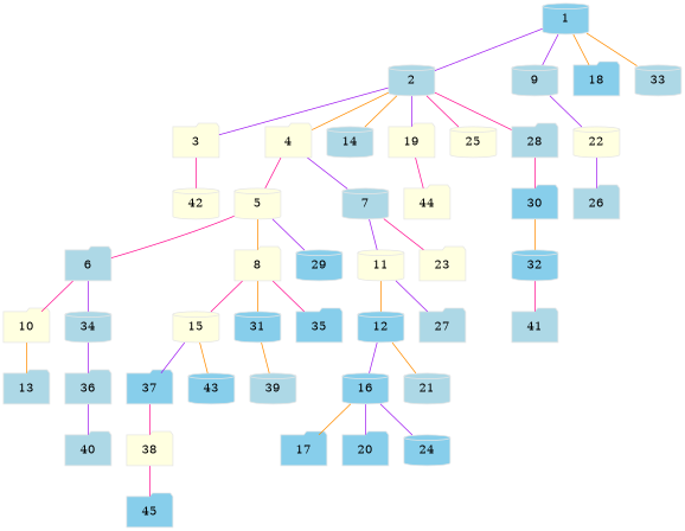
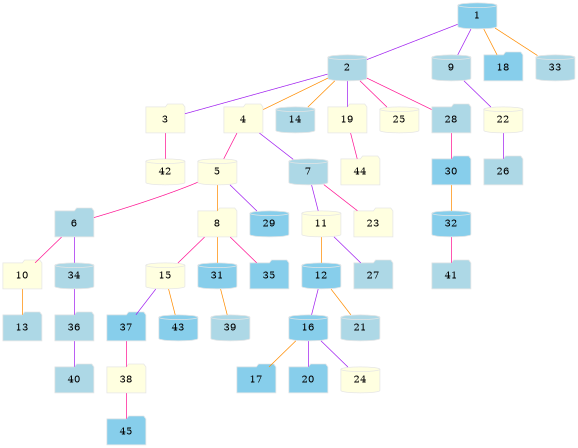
  graph {
    node [color=gray90 fillcolor=lightblue shape=folder style=filled]
    edge [color=purple weight=1.0]
    1 [fillcolor=skyblue shape=cylinder]
    2 [shape=cylinder]
    9 [shape=cylinder]
    18 [fillcolor=skyblue]
    33 [shape=cylinder]
    3 [fillcolor=lightyellow]
    4 [fillcolor=lightyellow]
    14 [shape=cylinder]
    19 [fillcolor=lightyellow]
    25 [fillcolor=lightyellow shape=cylinder]
    28
    22 [fillcolor=lightyellow shape=cylinder]
    42 [fillcolor=lightyellow shape=cylinder]
    5 [fillcolor=lightyellow shape=cylinder]
    7 [shape=cylinder]
    44 [fillcolor=lightyellow]
    30 [fillcolor=skyblue]
    6
    8 [fillcolor=lightyellow]
    29 [fillcolor=skyblue shape=cylinder]
    11 [fillcolor=lightyellow shape=cylinder]
    23 [fillcolor=lightyellow]
    10 [fillcolor=lightyellow]
    34 [shape=cylinder]
    15 [fillcolor=lightyellow shape=cylinder]
    31 [fillcolor=skyblue shape=cylinder]
    35 [fillcolor=skyblue]
    13
    36
    12 [fillcolor=skyblue shape=cylinder]
    27
    37 [fillcolor=skyblue]
    43 [fillcolor=skyblue shape=cylinder]
    39 [shape=cylinder]
    26
    16 [fillcolor=skyblue shape=cylinder]
    21 [shape=cylinder]
    17 [fillcolor=skyblue]
    20 [fillcolor=skyblue]
-   24 [fillcolor=skyblue shape=cylinder]
+   24 [fillcolor=lightyellow shape=cylinder]
    38 [fillcolor=lightyellow]
    32 [fillcolor=skyblue shape=cylinder]
    41
    40
    45 [fillcolor=skyblue]
    1 -- 2
    1 -- 9
    1 -- 18 [color=darkorange]
    1 -- 33 [color=darkorange]
    2 -- 3
    2 -- 4 [color=darkorange]
    2 -- 14 [color=darkorange]
    2 -- 19
    2 -- 25 [color=deeppink]
    2 -- 28 [color=deeppink]
    9 -- 22
    3 -- 42 [color=deeppink weight=2.0]
    4 -- 5 [color=deeppink]
    4 -- 7
    19 -- 44 [color=deeppink]
    28 -- 30 [color=deeppink]
    22 -- 26
    5 -- 6 [color=deeppink]
    5 -- 8 [color=darkorange weight=2.0]
    5 -- 29
    7 -- 11
    7 -- 23 [color=deeppink]
    30 -- 32 [color=darkorange weight=2.0]
    6 -- 10 [color=deeppink]
    6 -- 34
    8 -- 15 [color=deeppink]
    8 -- 31 [color=darkorange]
    8 -- 35 [color=deeppink]
    11 -- 12 [color=darkorange]
    11 -- 27
    10 -- 13 [color=darkorange]
    34 -- 36
    15 -- 37
    15 -- 43 [color=darkorange]
    31 -- 39 [color=darkorange]
    36 -- 40
    12 -- 16
    12 -- 21 [color=darkorange]
    37 -- 38 [color=deeppink]
    16 -- 17 [color=darkorange]
    16 -- 20
    16 -- 24
    38 -- 45 [color=deeppink]
    32 -- 41 [color=deeppink]
  }
